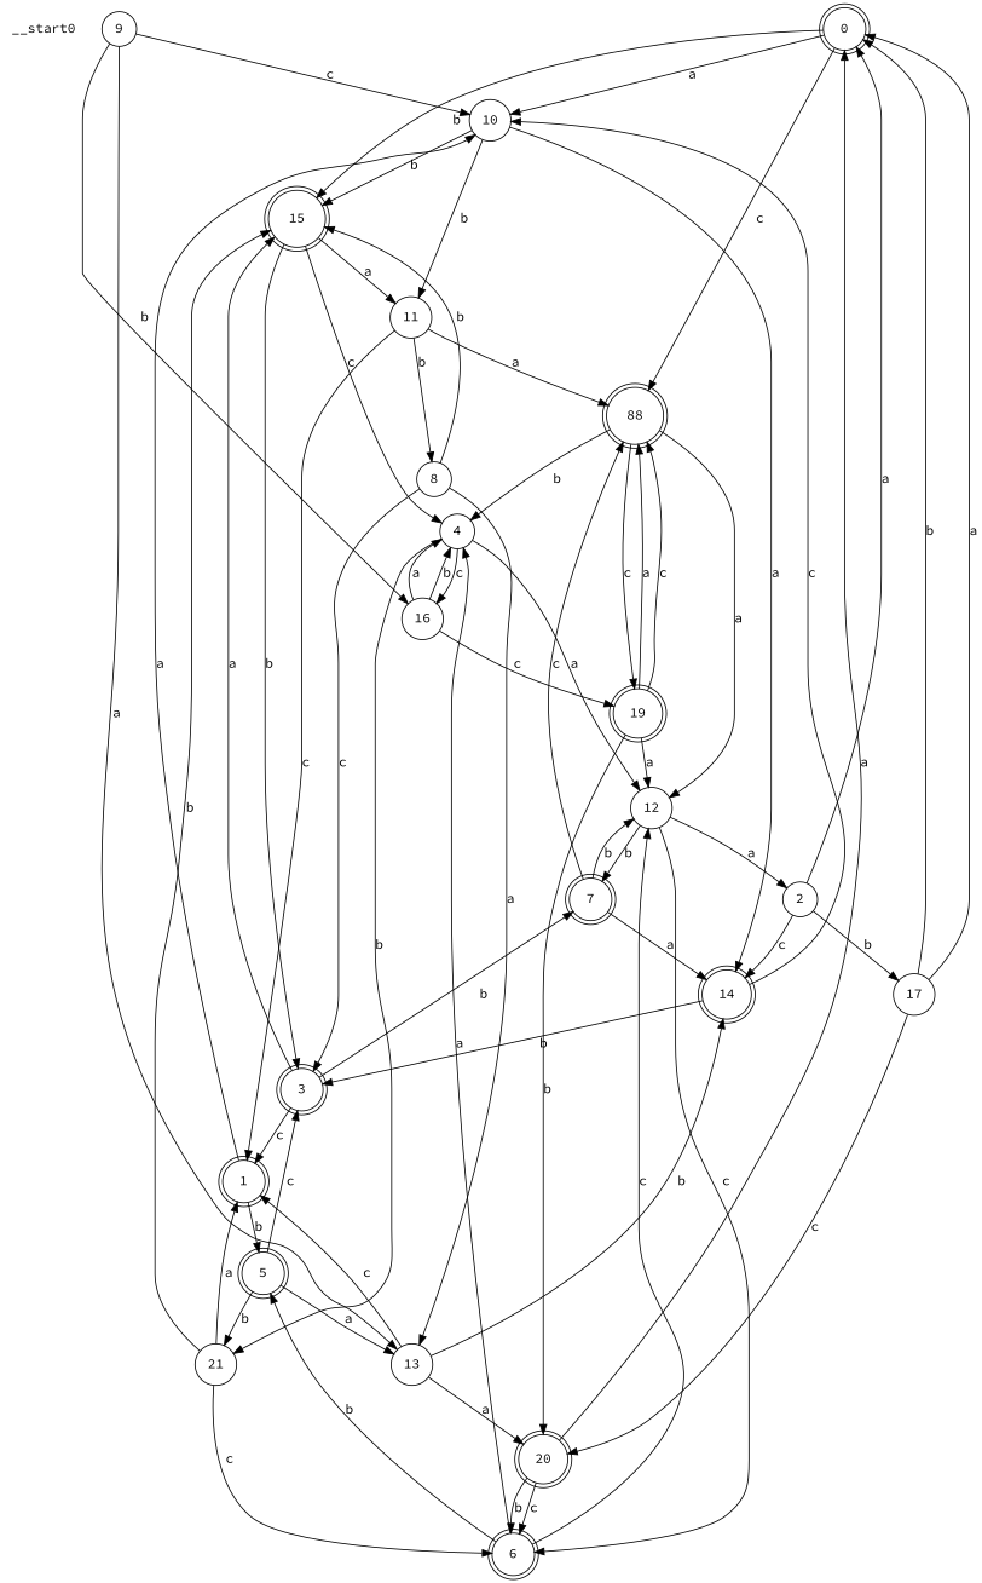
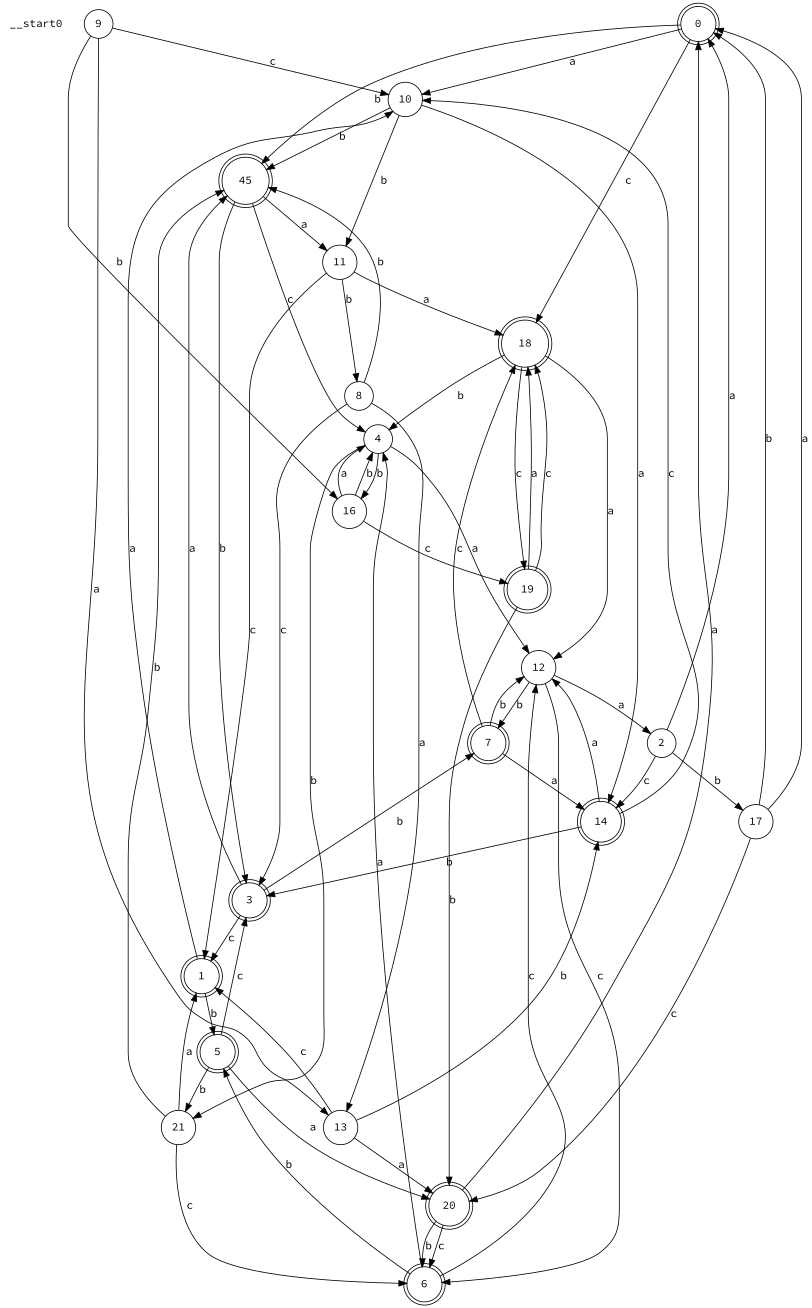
  digraph {
    fontname="Source Code Pro"
    rankdir=TB
    node [fontname="Source Code Pro" shape=doublecircle color=black fillcolor=white style="rounded,filled"]
    edge [fontname="Source Code Pro"]
    __start0 [shape=none color="" fillcolor="" style=""]
    n2 [label=0]
    n3 [label=10 shape=circle style=filled]
-   n4 [label=15]
-   n5 [label=88]
+   n4 [label=45]
+   n5 [label=18]
    n6 [label=14]
    n7 [label=11 shape=circle style=filled]
    n8 [label=3]
    n9 [label=4 shape=circle style=filled]
    n10 [label=12 shape=circle style=filled]
    n11 [label=19]
    n12 [label=1]
    n13 [label=5]
    n14 [label=21 shape=circle style=filled]
    n15 [label=13 shape=circle style=filled]
    n16 [label=7]
    n17 [label=2 shape=circle style=filled]
    n18 [label=17 shape=circle style=filled]
    n19 [label=20]
    n20 [label=16 shape=circle style=filled]
    n21 [label=6]
    n22 [label=8 shape=circle style=filled]
    n23 [label=9 shape=circle style=filled]
    n2 -> n3 [label=a]
    n2 -> n4 [label=b]
    n2 -> n5 [label=c]
    n3 -> n4 [label=b]
    n3 -> n6 [label=a]
    n3 -> n7 [label=b]
    n4 -> n7 [label=a]
    n4 -> n8 [label=b]
    n4 -> n9 [label=c]
    n5 -> n9 [label=b]
    n5 -> n10 [label=a]
    n5 -> n11 [label=c]
    n6 -> n3 [label=c]
    n6 -> n8 [label=b]
-   n11 -> n10 [label=a]
+   n6 -> n10 [label=a]
    n7 -> n5 [label=a]
    n7 -> n12 [label=c]
    n7 -> n22 [label=b]
    n8 -> n4 [label=a]
    n8 -> n12 [label=c]
    n8 -> n16 [label=b]
    n9 -> n10 [label=a]
    n9 -> n14 [label=b]
-   n9 -> n20 [label=c]
+   n9 -> n20 [label=b]
    n10 -> n16 [label=b]
    n10 -> n17 [label=a]
    n10 -> n21 [label=c]
    n11 -> n5 [label=a]
    n11 -> n5 [label=c]
    n11 -> n19 [label=b]
    n12 -> n3 [label=a]
    n12 -> n13 [label=b]
    n13 -> n8 [label=c]
    n13 -> n14 [label=b]
-   n13 -> n15 [label=a]
+   n13 -> n19 [label=a]
    n14 -> n4 [label=b]
    n14 -> n12 [label=a]
    n14 -> n21 [label=c]
    n15 -> n6 [label=b]
    n15 -> n12 [label=c]
    n15 -> n19 [label=a]
    n16 -> n5 [label=c]
    n16 -> n6 [label=a]
    n16 -> n10 [label=b]
    n17 -> n2 [label=a]
    n17 -> n6 [label=c]
    n17 -> n18 [label=b]
    n18 -> n2 [label=a]
    n18 -> n2 [label=b]
    n18 -> n19 [label=c]
    n19 -> n2 [label=a]
    n19 -> n21 [label=b]
    n19 -> n21 [label=c]
    n20 -> n9 [label=a]
    n20 -> n9 [label=b]
    n20 -> n11 [label=c]
    n21 -> n9 [label=a]
    n21 -> n10 [label=c]
    n21 -> n13 [label=b]
    n22 -> n4 [label=b]
    n22 -> n8 [label=c]
    n22 -> n15 [label=a]
    n23 -> n3 [label=c]
    n23 -> n15 [label=a]
    n23 -> n20 [label=b]
  }
